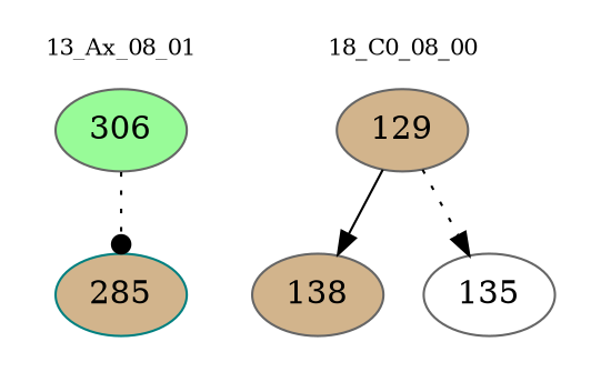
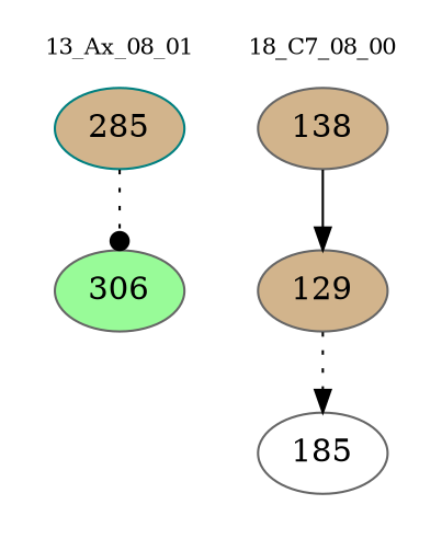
  digraph {
    node [color=gray40 fillcolor=tan style=filled]
    edge [arrowhead=normal color=black style=dotted]
    n1 [fillcolor=palegreen label=306]
    n2 [color=teal label=285]
    n3 [label=138]
    n4 [label=129]
-   n5 [fillcolor=white label=135]
+   n5 [fillcolor=white label=185]
    subgraph cluster_1 {
      color=white
      fontsize=10
      label="13_Ax_08_01"
      n1
      n2
    }
    subgraph cluster_2 {
      color=white
      fontsize=10
-     label="18_C0_08_00"
+     label="18_C7_08_00"
      n3
      n4
      n5
    }
-   n1 -> n2 [arrowhead=dot]
-   n4 -> n3 [style=solid]
+   n2 -> n1 [arrowhead=dot]
+   n3 -> n4 [style=solid]
    n4 -> n5
  }
